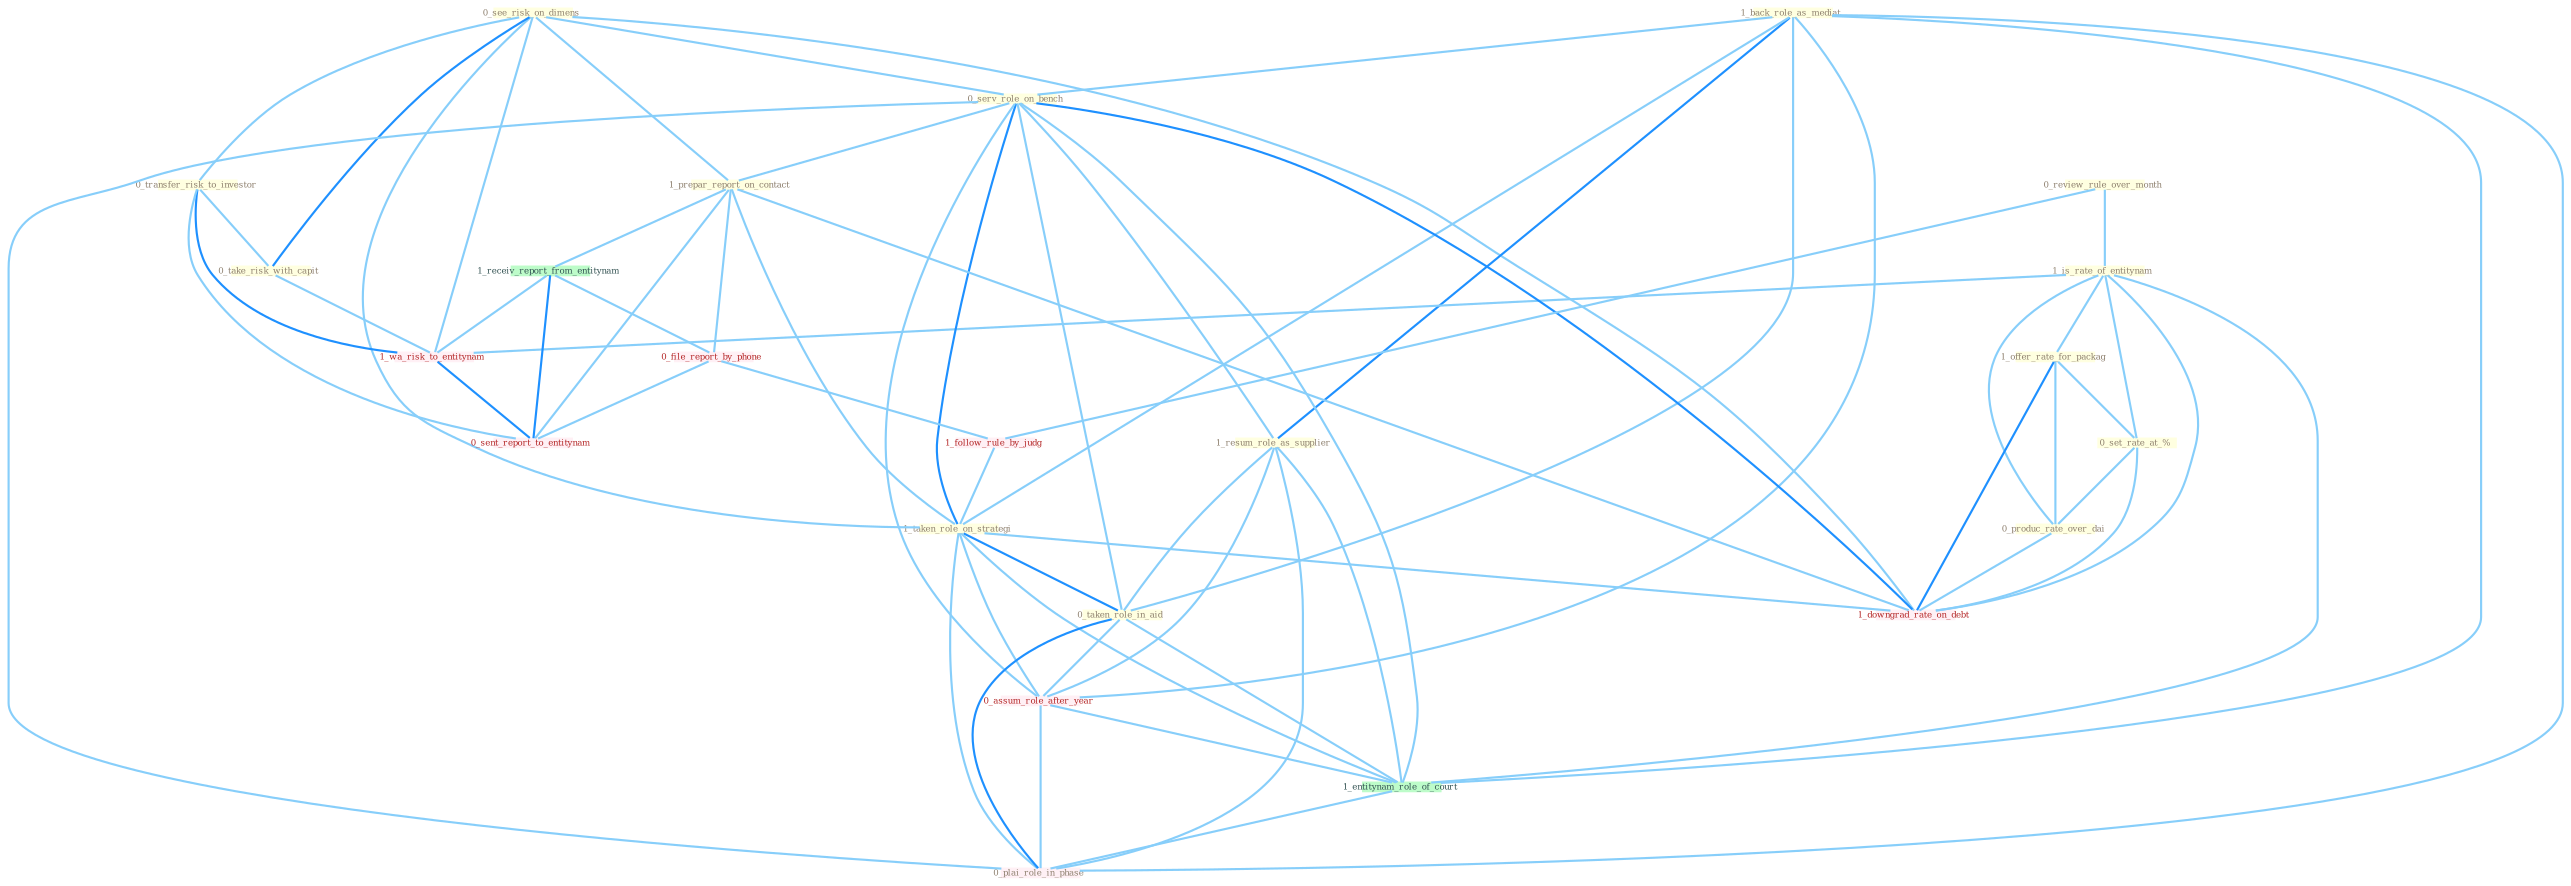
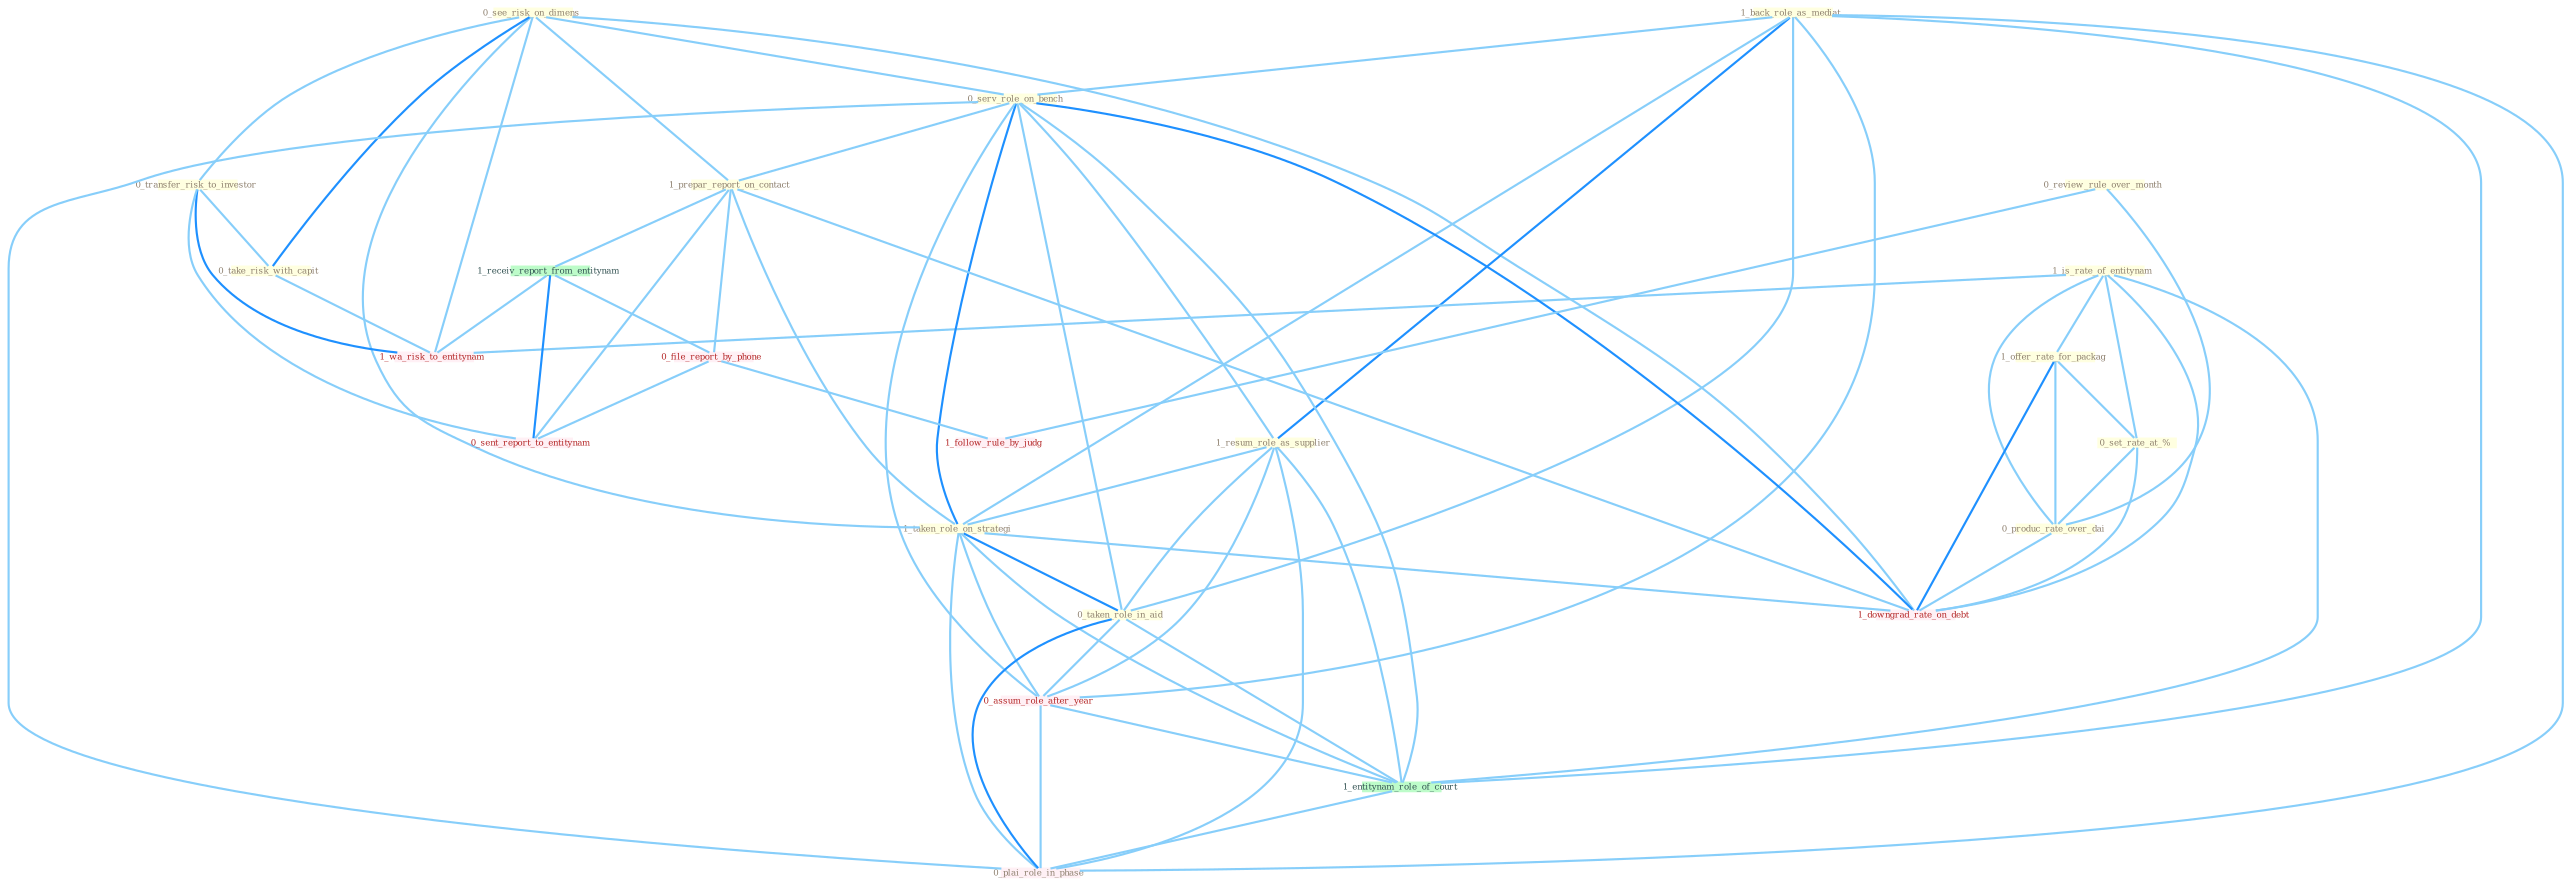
  graph {
    node [color="#ffffe0" fixedsize=true fontcolor="#8b7d6b" fontsize=4 shape=polygon style=filled]
    edge [color="#87cefa" w=1]
    "0_see_risk_on_dimens " [height=.06 width=.5]
    "1_back_role_as_mediat " [height=.06 width=.5]
    "1_is_rate_of_entitynam " [height=.06 width=.5]
    "0_transfer_risk_to_investor " [height=.06 width=.5]
    "1_offer_rate_for_packag " [height=.06 width=.5]
    "0_serv_role_on_bench " [height=.06 width=.5]
    "1_prepar_report_on_contact " [height=.06 width=.5]
    "1_resum_role_as_supplier " [height=.06 width=.5]
    "1_taken_role_on_strategi " [height=.06 width=.5]
    "0_review_rule_over_month " [height=.06 width=.5]
    "0_take_risk_with_capit " [height=.06 width=.5]
    "0_set_rate_at_% " [height=.06 width=.5]
    "0_taken_role_in_aid " [height=.06 width=.5]
    "0_produc_rate_over_dai " [height=.06 width=.5]
    "0_assum_role_after_year " [color="#fff0f5" fontcolor="#b22222" height=.06 width=.5]
    "0_file_report_by_phone " [color="#fff0f5" fontcolor="#b22222" height=.06 width=.5]
    "1_downgrad_rate_on_debt " [color="#fff0f5" fontcolor="#b22222" height=.06 width=.5]
    "1_follow_rule_by_judg " [color="#fff0f5" fontcolor="#b22222" height=.06 width=.5]
    "1_wa_risk_to_entitynam " [color="#fff0f5" fontcolor="#b22222" height=.06 width=.5]
    "0_sent_report_to_entitynam " [color="#fff0f5" fontcolor="#b22222" height=.06 width=.5]
    "0_plai_role_in_phase " [color="#fff0f5" height=.06 width=.5]
    "1_entitynam_role_of_court " [color="#BDFCC9" fontcolor="#2f4f4f" height=.06 width=.5]
    "1_receiv_report_from_entitynam " [color="#BDFCC9" fontcolor="#2f4f4f" height=.06 width=.5]
    subgraph sub_1 {
      "0_see_risk_on_dimens "
      "1_back_role_as_mediat "
      "1_is_rate_of_entitynam "
      "0_transfer_risk_to_investor "
      "1_offer_rate_for_packag "
      "0_serv_role_on_bench "
      "1_prepar_report_on_contact "
      "1_resum_role_as_supplier "
      "1_taken_role_on_strategi "
      "0_review_rule_over_month "
      "0_take_risk_with_capit "
      "0_set_rate_at_% "
      "0_taken_role_in_aid "
      "0_produc_rate_over_dai "
    }
    subgraph sub_2 {
      "0_assum_role_after_year "
      "0_file_report_by_phone "
      "1_downgrad_rate_on_debt "
      "1_follow_rule_by_judg "
      "1_wa_risk_to_entitynam "
      "0_sent_report_to_entitynam "
      "0_plai_role_in_phase "
    }
    "0_see_risk_on_dimens " -- "0_transfer_risk_to_investor "
    "0_see_risk_on_dimens " -- "0_serv_role_on_bench "
    "0_see_risk_on_dimens " -- "1_prepar_report_on_contact "
    "0_see_risk_on_dimens " -- "1_taken_role_on_strategi "
    "0_see_risk_on_dimens " -- "0_take_risk_with_capit " [color="#1e90ff"]
    "0_see_risk_on_dimens " -- "1_downgrad_rate_on_debt "
    "0_see_risk_on_dimens " -- "1_wa_risk_to_entitynam "
    "1_back_role_as_mediat " -- "0_serv_role_on_bench "
    "1_back_role_as_mediat " -- "1_resum_role_as_supplier " [color="#1e90ff" w=2]
    "1_back_role_as_mediat " -- "1_taken_role_on_strategi "
    "1_back_role_as_mediat " -- "0_taken_role_in_aid "
    "1_back_role_as_mediat " -- "0_assum_role_after_year "
    "1_back_role_as_mediat " -- "0_plai_role_in_phase "
    "1_back_role_as_mediat " -- "1_entitynam_role_of_court "
    "1_is_rate_of_entitynam " -- "1_offer_rate_for_packag "
    "1_is_rate_of_entitynam " -- "0_set_rate_at_% "
    "1_is_rate_of_entitynam " -- "0_produc_rate_over_dai "
    "1_is_rate_of_entitynam " -- "1_downgrad_rate_on_debt "
    "1_is_rate_of_entitynam " -- "1_wa_risk_to_entitynam "
    "1_is_rate_of_entitynam " -- "1_entitynam_role_of_court "
    "0_transfer_risk_to_investor " -- "0_take_risk_with_capit "
    "0_transfer_risk_to_investor " -- "1_wa_risk_to_entitynam " [color="#1e90ff" w=2]
    "0_transfer_risk_to_investor " -- "0_sent_report_to_entitynam "
    "1_offer_rate_for_packag " -- "0_set_rate_at_% "
    "1_offer_rate_for_packag " -- "0_produc_rate_over_dai "
    "1_offer_rate_for_packag " -- "1_downgrad_rate_on_debt " [color="#1e90ff"]
    "0_serv_role_on_bench " -- "1_prepar_report_on_contact "
    "0_serv_role_on_bench " -- "1_resum_role_as_supplier "
    "0_serv_role_on_bench " -- "1_taken_role_on_strategi " [color="#1e90ff" w=2]
    "0_serv_role_on_bench " -- "0_taken_role_in_aid "
    "0_serv_role_on_bench " -- "0_assum_role_after_year "
    "0_serv_role_on_bench " -- "1_downgrad_rate_on_debt " [color="#1e90ff"]
    "0_serv_role_on_bench " -- "0_plai_role_in_phase "
    "0_serv_role_on_bench " -- "1_entitynam_role_of_court "
    "1_prepar_report_on_contact " -- "1_taken_role_on_strategi "
    "1_prepar_report_on_contact " -- "0_file_report_by_phone "
    "1_prepar_report_on_contact " -- "1_downgrad_rate_on_debt "
    "1_prepar_report_on_contact " -- "0_sent_report_to_entitynam "
    "1_prepar_report_on_contact " -- "1_receiv_report_from_entitynam "
-   "1_follow_rule_by_judg " -- "1_taken_role_on_strategi "
+   "1_resum_role_as_supplier " -- "1_taken_role_on_strategi "
    "1_resum_role_as_supplier " -- "0_taken_role_in_aid "
    "1_resum_role_as_supplier " -- "0_assum_role_after_year "
    "1_resum_role_as_supplier " -- "0_plai_role_in_phase "
    "1_resum_role_as_supplier " -- "1_entitynam_role_of_court "
    "1_taken_role_on_strategi " -- "0_taken_role_in_aid " [color="#1e90ff" w=2]
    "1_taken_role_on_strategi " -- "0_assum_role_after_year "
    "1_taken_role_on_strategi " -- "1_downgrad_rate_on_debt "
    "1_taken_role_on_strategi " -- "0_plai_role_in_phase "
    "1_taken_role_on_strategi " -- "1_entitynam_role_of_court "
-   "0_review_rule_over_month " -- "1_is_rate_of_entitynam "
+   "0_review_rule_over_month " -- "0_produc_rate_over_dai "
    "0_review_rule_over_month " -- "1_follow_rule_by_judg "
    "0_take_risk_with_capit " -- "1_wa_risk_to_entitynam "
    "0_set_rate_at_% " -- "0_produc_rate_over_dai "
    "0_set_rate_at_% " -- "1_downgrad_rate_on_debt "
    "0_taken_role_in_aid " -- "0_assum_role_after_year "
    "0_taken_role_in_aid " -- "0_plai_role_in_phase " [color="#1e90ff" w=2]
    "0_taken_role_in_aid " -- "1_entitynam_role_of_court "
    "0_produc_rate_over_dai " -- "1_downgrad_rate_on_debt "
    "0_assum_role_after_year " -- "0_plai_role_in_phase "
    "0_assum_role_after_year " -- "1_entitynam_role_of_court "
    "0_file_report_by_phone " -- "1_follow_rule_by_judg "
    "0_file_report_by_phone " -- "0_sent_report_to_entitynam "
-   "1_wa_risk_to_entitynam " -- "0_sent_report_to_entitynam " [color="#1e90ff" w=2]
    "1_entitynam_role_of_court " -- "0_plai_role_in_phase "
    "1_receiv_report_from_entitynam " -- "0_file_report_by_phone "
    "1_receiv_report_from_entitynam " -- "1_wa_risk_to_entitynam "
    "1_receiv_report_from_entitynam " -- "0_sent_report_to_entitynam " [color="#1e90ff" w=2]
  }
